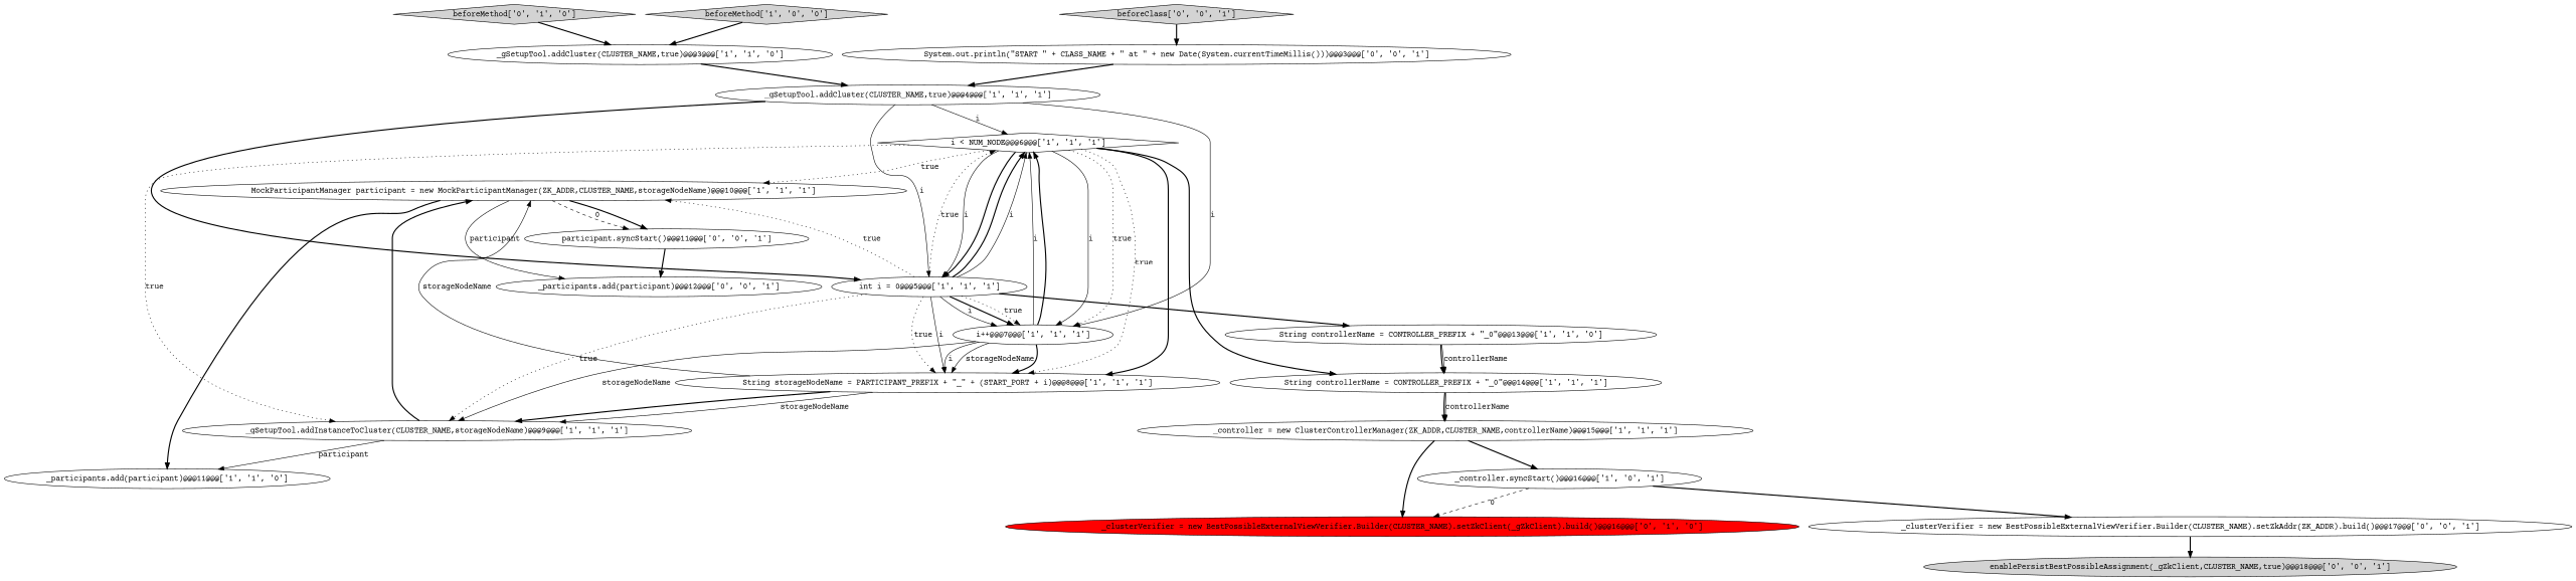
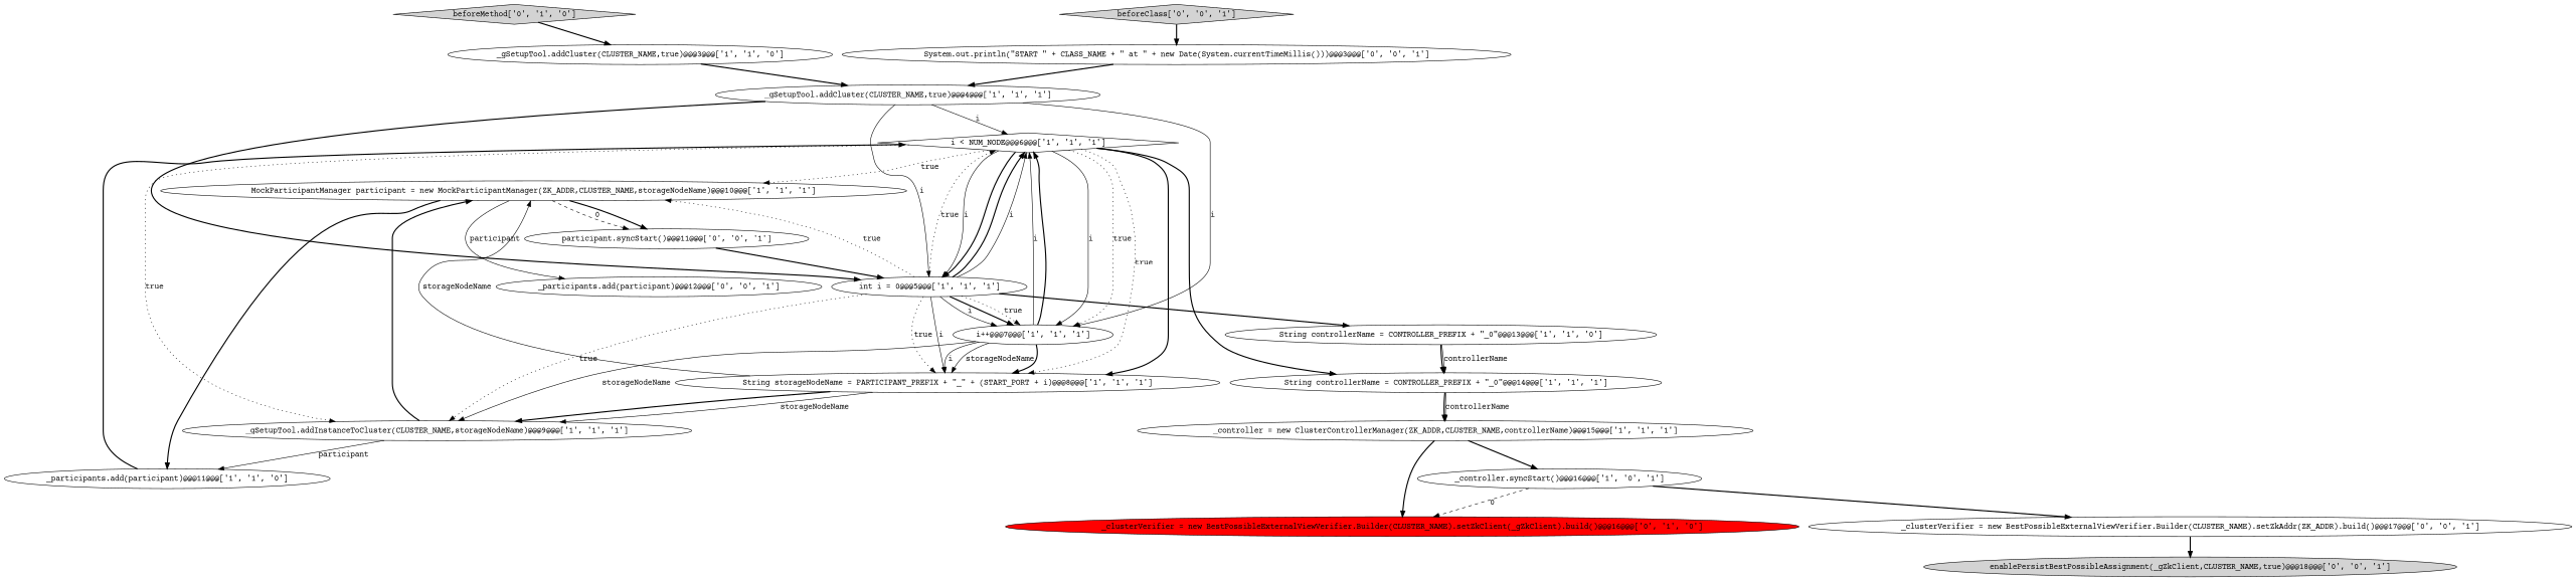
  digraph {
    fontname="Courier Prime"
    node [fillcolor=white fontname="Courier Prime" shape=ellipse style=filled]
    edge [fontname="Courier Prime" style=bold]
    n1 [label="i < NUM_NODE@@@6@@@['1', '1', '1']" shape=diamond]
    n2 [label="MockParticipantManager participant = new MockParticipantManager(ZK_ADDR,CLUSTER_NAME,storageNodeName)@@@10@@@['1', '1', '1']"]
    n3 [label="_gSetupTool.addInstanceToCluster(CLUSTER_NAME,storageNodeName)@@@9@@@['1', '1', '1']"]
    n4 [label="int i = 0@@@5@@@['1', '1', '1']"]
    n5 [label="String controllerName = CONTROLLER_PREFIX + \"_0\"@@@14@@@['1', '1', '1']"]
    n6 [label="String storageNodeName = PARTICIPANT_PREFIX + \"_\" + (START_PORT + i)@@@8@@@['1', '1', '1']"]
    n7 [label="i++@@@7@@@['1', '1', '1']"]
    n8 [label="participant.syncStart()@@@11@@@['0', '0', '1']"]
    n9 [label="_participants.add(participant)@@@12@@@['0', '0', '1']"]
    n10 [label="_participants.add(participant)@@@11@@@['1', '1', '0']"]
    n11 [label="String controllerName = CONTROLLER_PREFIX + \"_0\"@@@13@@@['1', '1', '0']"]
    n12 [label="_controller = new ClusterControllerManager(ZK_ADDR,CLUSTER_NAME,controllerName)@@@15@@@['1', '1', '1']"]
    n13 [fillcolor=lightgray label="beforeMethod['0', '1', '0']" shape=diamond]
    n14 [label="_gSetupTool.addCluster(CLUSTER_NAME,true)@@@3@@@['1', '1', '0']"]
    n15 [label="_gSetupTool.addCluster(CLUSTER_NAME,true)@@@4@@@['1', '1', '1']"]
-   n16 [fillcolor=lightgray label="beforeMethod['1', '0', '0']" shape=diamond]
    n17 [label="_controller.syncStart()@@@16@@@['1', '0', '1']"]
    n18 [fillcolor=red label="_clusterVerifier = new BestPossibleExternalViewVerifier.Builder(CLUSTER_NAME).setZkClient(_gZkClient).build()@@@16@@@['0', '1', '0']"]
    n19 [label="_clusterVerifier = new BestPossibleExternalViewVerifier.Builder(CLUSTER_NAME).setZkAddr(ZK_ADDR).build()@@@17@@@['0', '0', '1']"]
    n20 [fillcolor=lightgray label="enablePersistBestPossibleAssignment(_gZkClient,CLUSTER_NAME,true)@@@18@@@['0', '0', '1']"]
    n21 [label="System.out.println(\"START \" + CLASS_NAME + \" at \" + new Date(System.currentTimeMillis()))@@@3@@@['0', '0', '1']"]
    n22 [fillcolor=lightgray label="beforeClass['0', '0', '1']" shape=diamond]
    n1 -> n2 [label=true style=dotted]
    n1 -> n3 [label=true style=dotted]
    n1 -> n4 [label=i style=solid]
    n1 -> n4
    n1 -> n5
    n1 -> n6
    n1 -> n6 [label=true style=dotted]
    n1 -> n7 [label=i style=solid]
    n1 -> n7 [label=true style=dotted]
    n2 -> n8
    n2 -> n8 [label=0 style=dashed]
    n2 -> n9 [label=participant style=solid]
    n2 -> n10
    n3 -> n2
    n3 -> n10 [label=participant style=solid]
    n4 -> n1 [label=i style=solid]
    n4 -> n1
    n4 -> n1 [label=true style=dotted]
    n4 -> n2 [label=true style=dotted]
    n4 -> n3 [label=true style=dotted]
    n4 -> n6 [label=i style=solid]
    n4 -> n6 [label=true style=dotted]
    n4 -> n7
    n4 -> n7 [label=true style=dotted]
    n4 -> n7 [label=i style=solid]
    n4 -> n11
    n5 -> n12 [label=controllerName style=solid]
    n5 -> n12
    n6 -> n2 [label=storageNodeName style=solid]
    n6 -> n3 [label=storageNodeName style=solid]
    n6 -> n3
    n7 -> n1 [label=i style=solid]
    n7 -> n1
    n7 -> n3 [label=storageNodeName style=solid]
    n7 -> n6 [label=i style=solid]
    n7 -> n6 [label=storageNodeName style=solid]
    n7 -> n6
-   n8 -> n9
+   n8 -> n4
+   n10 -> n1
    n11 -> n5
    n11 -> n5 [label=controllerName style=solid]
    n12 -> n17
    n12 -> n18
    n13 -> n14
    n14 -> n15
    n15 -> n1 [label=i style=solid]
    n15 -> n4
    n15 -> n4 [label=i style=solid]
    n15 -> n7 [label=i style=solid]
-   n16 -> n14
    n17 -> n18 [label=0 style=dashed]
    n17 -> n19
    n19 -> n20
    n21 -> n15
    n22 -> n21
  }
